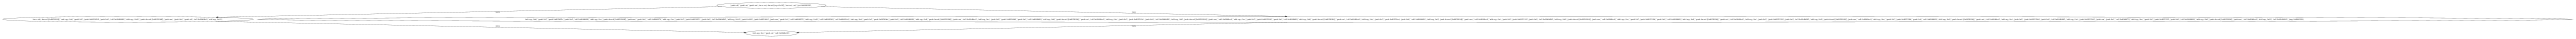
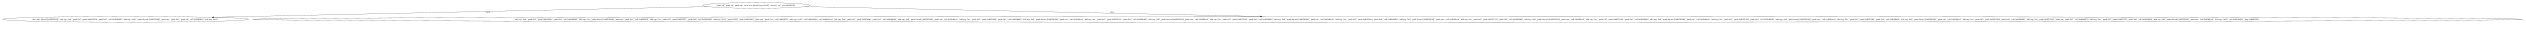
  digraph {
    fontname="Liberation Serif"
    node [fontname="Liberation Serif"]
    edge [fontname="Liberation Serif"]
    n1 [label="'push edi', 'push esi', 'push eax', 'mov esi, dword [esp+0x10]', 'test esi, esi', 'jne 0x804936f', "]
    n2 [label="'mov edi, dword [0x8058168]', 'sub esp, 0x4', 'push 0x5', 'push 0x8054f34', 'push 0x0', 'call 0x8048d90', 'add esp, 0x10', 'push dword [0x80581d8]', 'push eax', 'push 0x1', 'push edi', 'call 0x8048fe0', 'add esp, 0x10', "]
    n3 [label="'sub esp, 0x4', 'push 0x5', 'push 0x8054f5b', 'push 0x0', 'call 0x8048d90', 'add esp, 0xc', 'push dword [0x80581d8]', 'push eax', 'push 0x1', 'call 0x8048f70', 'add esp, 0xc', 'push 0x5', 'push 0x8054f7c', 'push 0x0', 'call 0x8048d90', 'add esp, 0x10', 'push 0x200', 'push 0x8054fa3', 'push eax', 'push 0x1', 'call 0x8048f70', 'add esp, 0x10', 'call 0x80493b0', 'call 0x80493e0', 'sub esp, 0x4', 'push 0x5', 'push 0x8054fab', 'push 0x0', 'call 0x8048d90', 'add esp, 0x8', 'push dword [0x8058184]', 'push eax', 'call 0x8048ec0', 'add esp, 0xc', 'push 0x5', 'push 0x8054fd8', 'push 0x0', 'call 0x8048d90', 'add esp, 0x8', 'push dword [0x8058184]', 'push eax', 'call 0x8048ec0', 'add esp, 0xc', 'push 0x5', 'push 0x805501e', 'push 0x0', 'call 0x8048d90', 'add esp, 0x8', 'push dword [0x8058184]', 'push eax', 'call 0x8048ec0', 'add esp, 0xc', 'push 0x5', 'push 0x80550b5', 'push 0x0', 'call 0x8048d90', 'add esp, 0x8', 'push dword [0x8058184]', 'push eax', 'call 0x8048ec0', 'add esp, 0xc', 'push 0x5', 'push 0x80550ea', 'push 0x0', 'call 0x8048d90', 'add esp, 0x8', 'push dword [0x8058184]', 'push eax', 'call 0x8048ec0', 'add esp, 0xc', 'push 0x5', 'push 0x805511f', 'push 0x0', 'call 0x8048d90', 'add esp, 0x8', 'push dword [0x8058184]', 'push eax', 'call 0x8048ec0', 'add esp, 0xc', 'push 0x5', 'push 0x805519d', 'push 0x0', 'call 0x8048d90', 'add esp, 0x8', 'push dword [0x8058184]', 'push eax', 'call 0x8048ec0', 'add esp, 0xc', 'push 0x5', 'push 0x8055354', 'push 0x0', 'call 0x8048d90', 'add esp, 0x8', 'push dword [0x8058184]', 'push eax', 'call 0x8048ec0', 'add esp, 0xc', 'push 0x5', 'push 0x8055384', 'push 0x0', 'call 0x8048d90', 'add esp, 0x8', 'push dword [0x8058184]', 'push eax', 'call 0x8048ec0', 'add esp, 0xc', 'push 0x5', 'push 0x80553bd', 'push 0x0', 'call 0x8048d90', 'add esp, 0xc', 'push 0x80553e9', 'push eax', 'push 0x1', 'call 0x8048f70', 'add esp, 0xc', 'push 0x5', 'push 0x80553f2', 'push 0x0', 'call 0x8048d90', 'add esp, 0x8', 'push dword [0x8058184]', 'push eax', 'call 0x8048ec0', 'add esp, 0x10', 'call 0x8049410', 'jmp 0x804939b', "]
-   n4 [label="'sub esp, 0xc', 'push esi', 'call 0x8048e90', "]
    n1 -> n2 [label=CFG]
    n1 -> n3 [label=CFG]
-   n2 -> n4 [label=CFG]
-   n3 -> n4 [label=CFG]
  }
